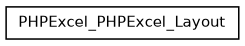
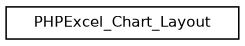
  digraph {
    rankdir=LR
    fontname="DejaVu Sans"
-   n1 [color=black fillcolor=white fontname="DejaVu Sans" fontsize=10 height=0.2 label=PHPExcel_PHPExcel_Layout shape=record style=filled width=0.4]
+   n1 [color=black fillcolor=white fontname="DejaVu Sans" fontsize=10 height=0.2 label=PHPExcel_Chart_Layout shape=record style=filled width=0.4]
  }
